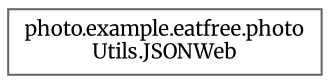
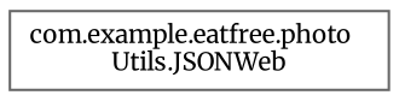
  digraph {
    rankdir=LR
    fontname=Merriweather
-   n1 [color=gray40 fillcolor=white fontname=Merriweather fontsize=10 height=0.2 label="photo.example.eatfree.photo\lUtils.JSONWeb" shape=record style=filled width=0.4]
+   n1 [color=gray40 fillcolor=white fontname=Merriweather fontsize=10 height=0.2 label="com.example.eatfree.photo\lUtils.JSONWeb" shape=record style=filled width=0.4]
  }
